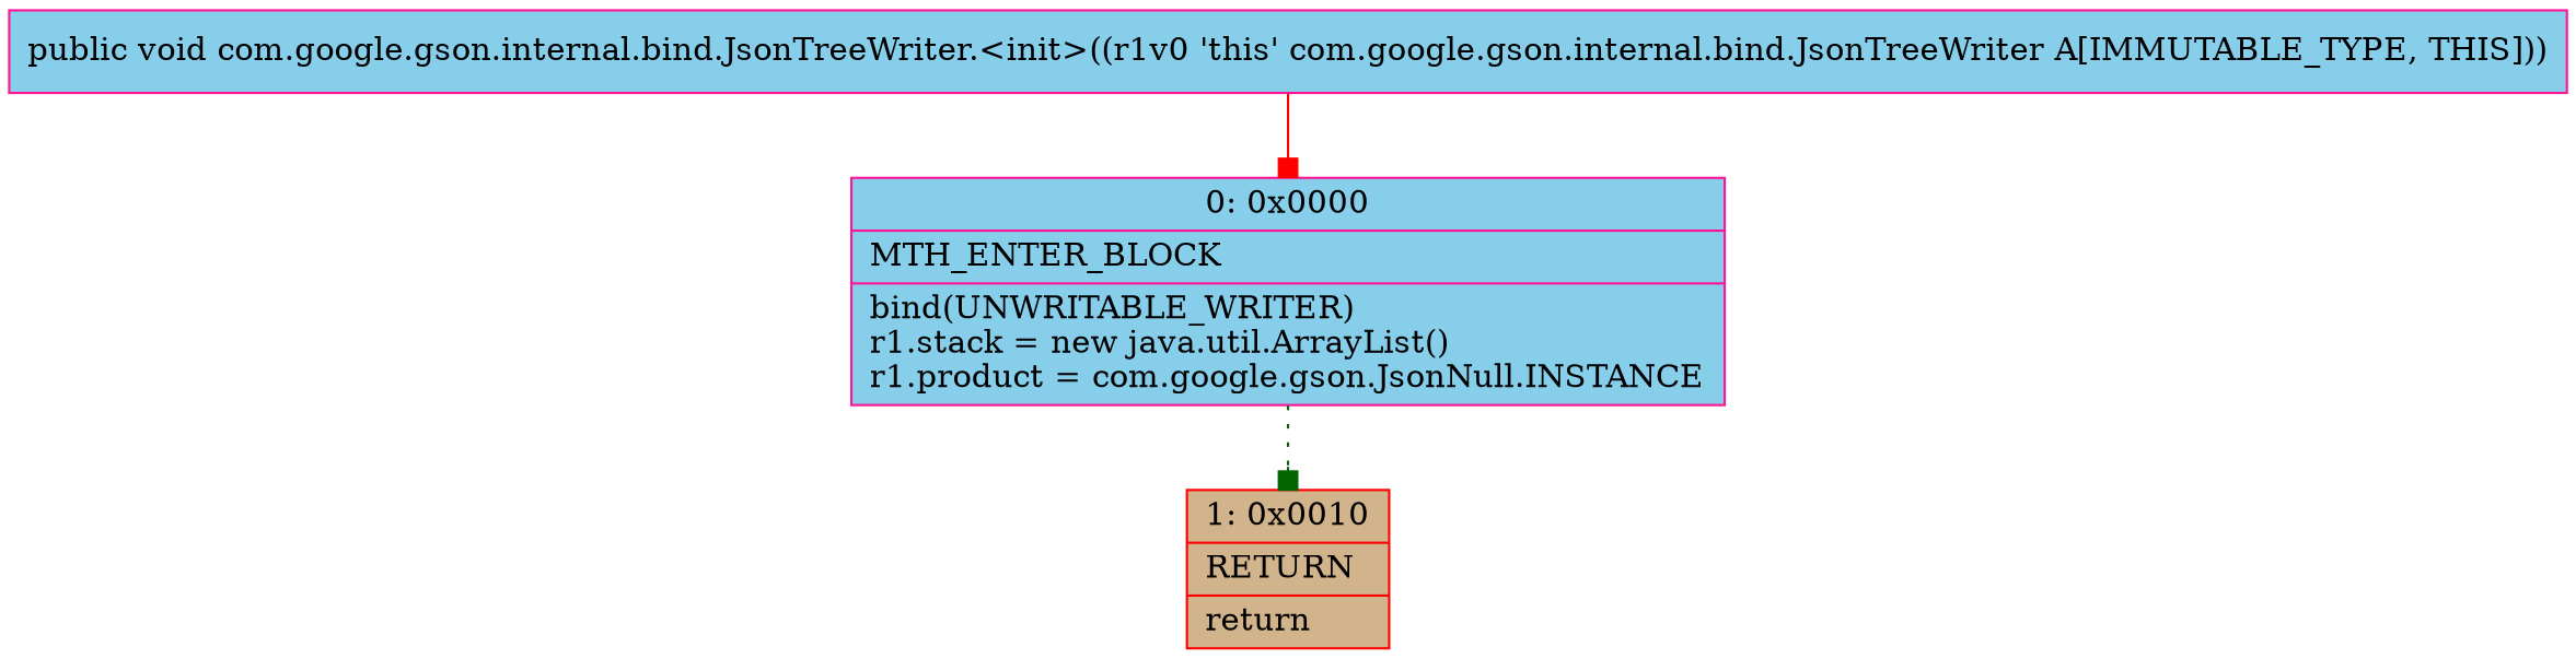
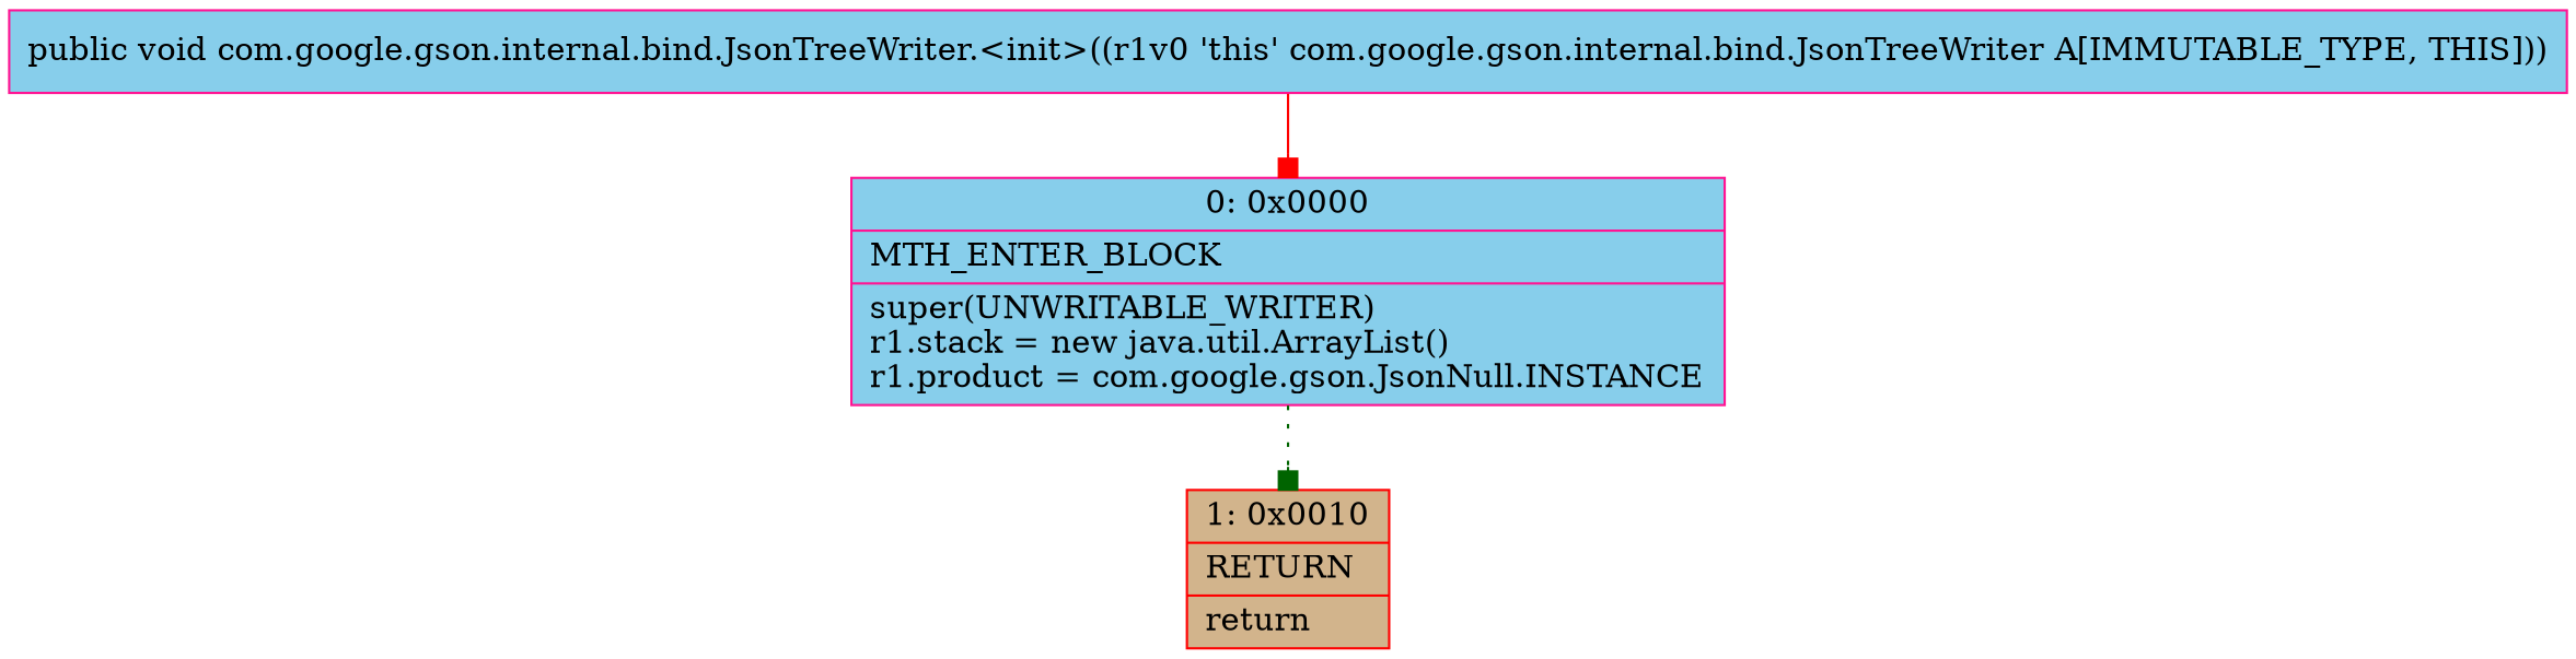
  digraph {
    node [shape=record style=filled fillcolor=skyblue color=deeppink]
    edge [arrowhead=box]
-   n1 [label="{0\:\ 0x0000|MTH_ENTER_BLOCK\l|bind(UNWRITABLE_WRITER)\lr1.stack = new java.util.ArrayList()\lr1.product = com.google.gson.JsonNull.INSTANCE\l}"]
+   n1 [label="{0\:\ 0x0000|MTH_ENTER_BLOCK\l|super(UNWRITABLE_WRITER)\lr1.stack = new java.util.ArrayList()\lr1.product = com.google.gson.JsonNull.INSTANCE\l}"]
    n2 [label="{1\:\ 0x0010|RETURN\l|return\l}" fillcolor=tan color=red]
    n3 [label="{public void com.google.gson.internal.bind.JsonTreeWriter.\<init\>((r1v0 'this' com.google.gson.internal.bind.JsonTreeWriter A[IMMUTABLE_TYPE, THIS])) }"]
    n1 -> n2 [color=darkgreen style=dotted]
    n3 -> n1 [color=red style=solid]
  }
